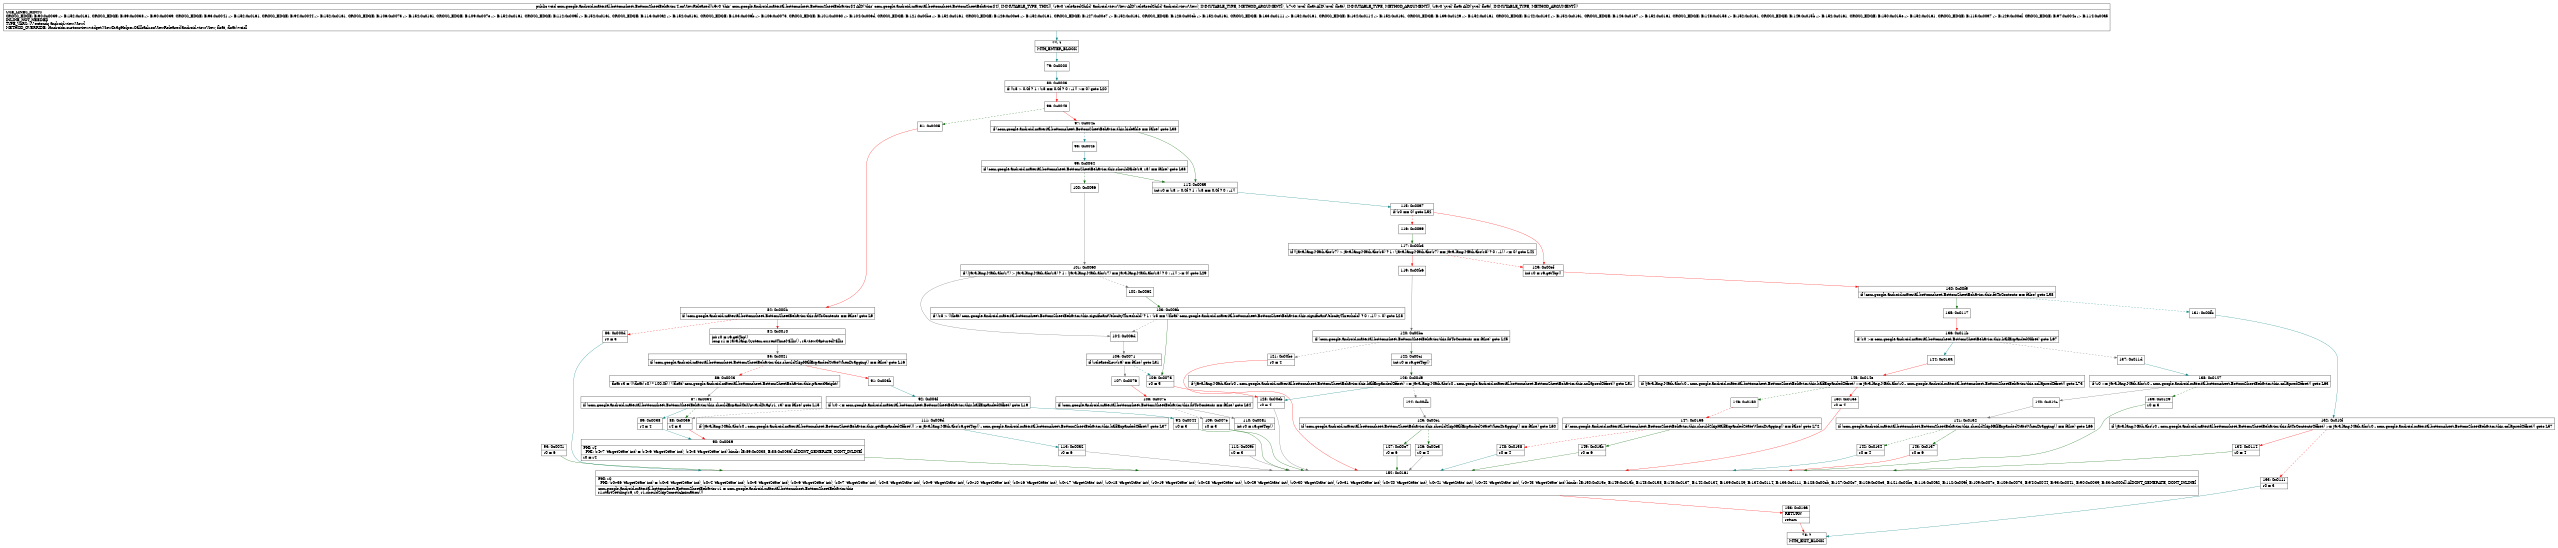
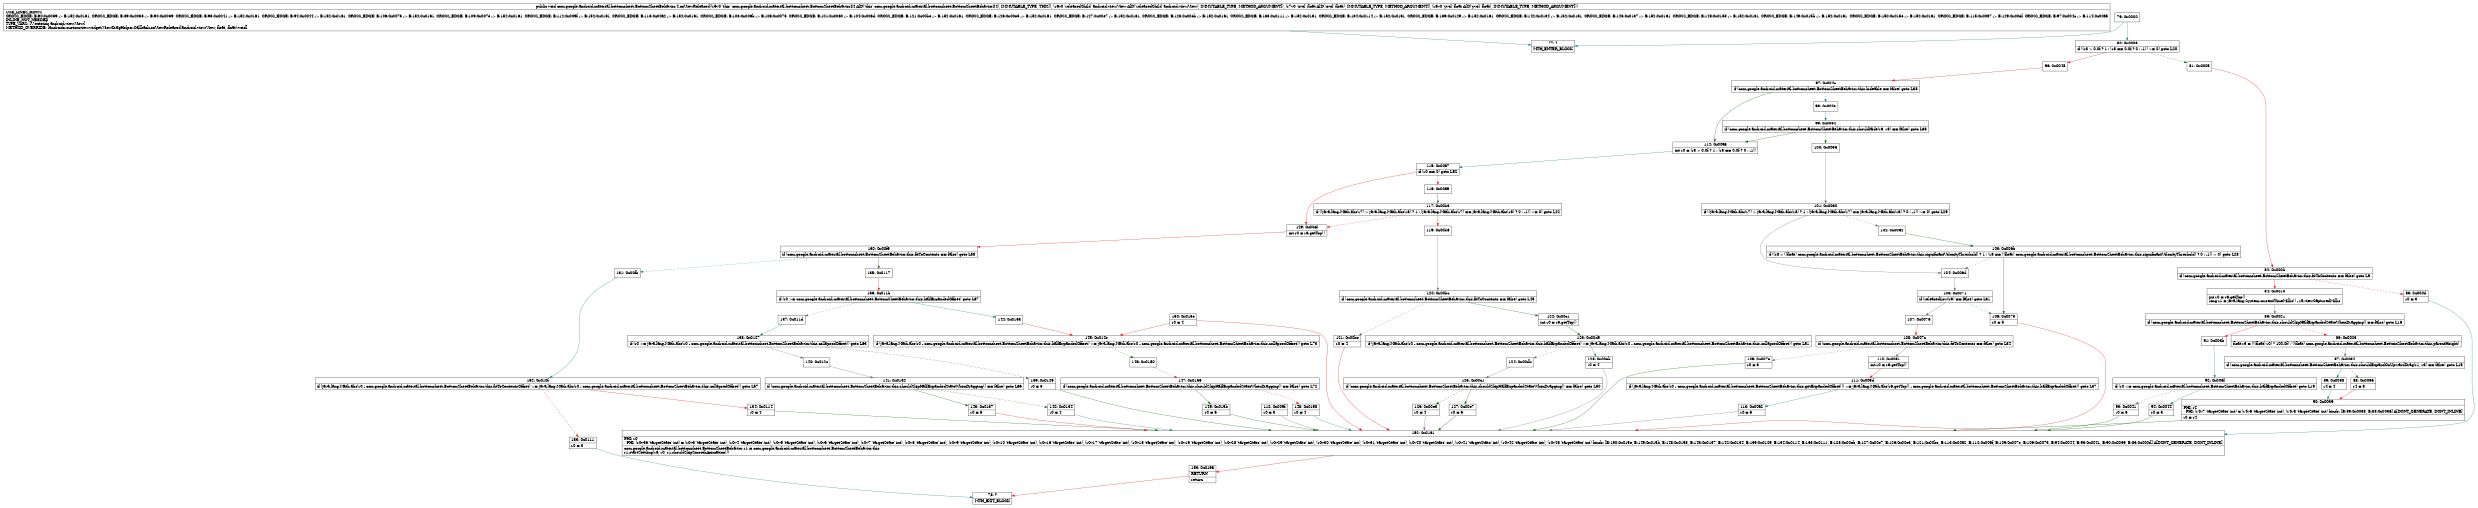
  digraph {
    node [shape=record]
    edge [color=red]
    n1 [label="{77\:\ ?|MTH_ENTER_BLOCK\l}"]
    n2 [label="{79\:\ 0x0000}"]
    n3 [label="{80\:\ 0x0003|if ((r8 \> 0.0f ? 1 : (r8 == 0.0f ? 0 : \-1)) \>= 0) goto L20\l}"]
    n4 [label="{81\:\ 0x0005}"]
    n5 [label="{96\:\ 0x0048}"]
    n6 [label="{82\:\ 0x000b|if (com.google.android.material.bottomsheet.BottomSheetBehavior.this.fitToContents == false) goto L9\l}"]
    n7 [label="{97\:\ 0x004c|if (com.google.android.material.bottomsheet.BottomSheetBehavior.this.hideable == false) goto L38\l}"]
    n8 [label="{83\:\ 0x000d|r0 = 3\l}"]
    n9 [label="{84\:\ 0x0010|int r0 = r6.getTop()\llong r1 = java.lang.System.currentTimeMillis() \- r5.viewCapturedMillis\l}"]
    n10 [label="{152\:\ 0x0161|PHI: r0 \l  PHI: (r0v36 'targetState' int) = (r0v3 'targetState' int), (r0v4 'targetState' int), (r0v5 'targetState' int), (r0v6 'targetState' int), (r0v7 'targetState' int), (r0v8 'targetState' int), (r0v9 'targetState' int), (r0v10 'targetState' int), (r0v16 'targetState' int), (r0v17 'targetState' int), (r0v18 'targetState' int), (r0v19 'targetState' int), (r0v28 'targetState' int), (r0v29 'targetState' int), (r0v30 'targetState' int), (r0v31 'targetState' int), (r0v40 'targetState' int), (r0v41 'targetState' int), (r0v42 'targetState' int), (r0v43 'targetState' int) binds: [B:150:0x015e, B:149:0x015b, B:148:0x0158, B:143:0x0137, B:142:0x0134, B:139:0x0129, B:134:0x0114, B:133:0x0111, B:128:0x00eb, B:127:0x00e7, B:126:0x00e3, B:121:0x00be, B:113:0x00a2, B:112:0x009f, B:109:0x007e, B:106:0x0073, B:94:0x0044, B:93:0x0041, B:90:0x0039, B:83:0x000d] A[DONT_GENERATE, DONT_INLINE]\l|com.google.android.material.bottomsheet.BottomSheetBehavior r1 = com.google.android.material.bottomsheet.BottomSheetBehavior.this\lr1.startSettling(r6, r0, r1.shouldSkipSmoothAnimation())\l}"]
    n11 [label="{85\:\ 0x0021|if (com.google.android.material.bottomsheet.BottomSheetBehavior.this.shouldSkipHalfExpandedStateWhenDragging() == false) goto L16\l}"]
    n12 [label="{153\:\ 0x016a|RETURN\l|return\l}"]
    n13 [label="{78\:\ ?|MTH_EXIT_BLOCK\l}"]
    n14 [label="{86\:\ 0x0023|float r3 = (((float) r0) * 100.0f) \/ ((float) com.google.android.material.bottomsheet.BottomSheetBehavior.this.parentHeight)\l}"]
    n15 [label="{91\:\ 0x003b}"]
    n16 [label="{87\:\ 0x0034|if (com.google.android.material.bottomsheet.BottomSheetBehavior.this.shouldExpandOnUpwardDrag(r1, r3) == false) goto L15\l}"]
    n17 [label="{92\:\ 0x003f|if (r0 \<= com.google.android.material.bottomsheet.BottomSheetBehavior.this.halfExpandedOffset) goto L19\l}"]
    n18 [label="{88\:\ 0x0036|r4 = 3\l}"]
    n19 [label="{89\:\ 0x0038|r4 = 4\l}"]
    n20 [label="{90\:\ 0x0039|PHI: r4 \l  PHI: (r4v7 'targetState' int) = (r4v6 'targetState' int), (r4v8 'targetState' int) binds: [B:89:0x0038, B:88:0x0036] A[DONT_GENERATE, DONT_INLINE]\l|r0 = r4\l}"]
    n21 [label="{93\:\ 0x0041|r0 = 6\l}"]
    n22 [label="{94\:\ 0x0044|r0 = 3\l}"]
    n23 [label="{98\:\ 0x004e}"]
    n24 [label="{114\:\ 0x00a5|int r0 = (r8 \> 0.0f ? 1 : (r8 == 0.0f ? 0 : \-1))\l}"]
    n25 [label="{99\:\ 0x0054|if (com.google.android.material.bottomsheet.BottomSheetBehavior.this.shouldHide(r6, r8) == false) goto L38\l}"]
    n26 [label="{115\:\ 0x00a7|if (r0 == 0) goto L52\l}"]
    n27 [label="{100\:\ 0x0056}"]
    n28 [label="{101\:\ 0x0060|if ((java.lang.Math.abs(r7) \> java.lang.Math.abs(r8) ? 1 : (java.lang.Math.abs(r7) == java.lang.Math.abs(r8) ? 0 : \-1)) \>= 0) goto L29\l}"]
    n29 [label="{102\:\ 0x0062}"]
    n30 [label="{104\:\ 0x006d}"]
    n31 [label="{103\:\ 0x006b|if ((r8 \> ((float) com.google.android.material.bottomsheet.BottomSheetBehavior.this.significantVelocityThreshold) ? 1 : (r8 == ((float) com.google.android.material.bottomsheet.BottomSheetBehavior.this.significantVelocityThreshold) ? 0 : \-1)) \> 0) goto L28\l}"]
    n32 [label="{105\:\ 0x0071|if (releasedLow(r6) == false) goto L31\l}"]
    n33 [label="{106\:\ 0x0073|r0 = 5\l}"]
    n34 [label="{107\:\ 0x0076}"]
    n35 [label="{108\:\ 0x007c|if (com.google.android.material.bottomsheet.BottomSheetBehavior.this.fitToContents == false) goto L34\l}"]
    n36 [label="{109\:\ 0x007e|r0 = 3\l}"]
    n37 [label="{110\:\ 0x0081|int r0 = r6.getTop()\l}"]
    n38 [label="{111\:\ 0x009d|if (java.lang.Math.abs(r0 \- com.google.android.material.bottomsheet.BottomSheetBehavior.this.getExpandedOffset()) \>= java.lang.Math.abs(r6.getTop() \- com.google.android.material.bottomsheet.BottomSheetBehavior.this.halfExpandedOffset)) goto L37\l}"]
    n39 [label="{113\:\ 0x00a2|r0 = 6\l}"]
    n40 [label="{112\:\ 0x009f|r0 = 3\l}"]
    n41 [label="{116\:\ 0x00a9}"]
    n42 [label="{129\:\ 0x00ef|int r0 = r6.getTop()\l}"]
    n43 [label="{117\:\ 0x00b3|if ((java.lang.Math.abs(r7) \> java.lang.Math.abs(r8) ? 1 : (java.lang.Math.abs(r7) == java.lang.Math.abs(r8) ? 0 : \-1)) \<= 0) goto L42\l}"]
    n44 [label="{130\:\ 0x00f9|if (com.google.android.material.bottomsheet.BottomSheetBehavior.this.fitToContents == false) goto L58\l}"]
    n45 [label="{119\:\ 0x00b6}"]
    n46 [label="{120\:\ 0x00bc|if (com.google.android.material.bottomsheet.BottomSheetBehavior.this.fitToContents == false) goto L45\l}"]
    n47 [label="{121\:\ 0x00be|r0 = 4\l}"]
    n48 [label="{122\:\ 0x00c1|int r0 = r6.getTop()\l}"]
    n49 [label="{123\:\ 0x00d9|if (java.lang.Math.abs(r0 \- com.google.android.material.bottomsheet.BottomSheetBehavior.this.halfExpandedOffset) \>= java.lang.Math.abs(r0 \- com.google.android.material.bottomsheet.BottomSheetBehavior.this.collapsedOffset)) goto L51\l}"]
    n50 [label="{124\:\ 0x00db}"]
    n51 [label="{128\:\ 0x00eb|r0 = 4\l}"]
    n52 [label="{125\:\ 0x00e1|if (com.google.android.material.bottomsheet.BottomSheetBehavior.this.shouldSkipHalfExpandedStateWhenDragging() == false) goto L50\l}"]
    n53 [label="{126\:\ 0x00e3|r0 = 4\l}"]
    n54 [label="{127\:\ 0x00e7|r0 = 6\l}"]
    n55 [label="{131\:\ 0x00fb}"]
    n56 [label="{135\:\ 0x0117}"]
    n57 [label="{132\:\ 0x010f|if (java.lang.Math.abs(r0 \- com.google.android.material.bottomsheet.BottomSheetBehavior.this.fitToContentsOffset) \>= java.lang.Math.abs(r0 \- com.google.android.material.bottomsheet.BottomSheetBehavior.this.collapsedOffset)) goto L57\l}"]
    n58 [label="{136\:\ 0x011b|if (r0 \>= com.google.android.material.bottomsheet.BottomSheetBehavior.this.halfExpandedOffset) goto L67\l}"]
    n59 [label="{133\:\ 0x0111|r0 = 3\l}"]
    n60 [label="{134\:\ 0x0114|r0 = 4\l}"]
    n61 [label="{137\:\ 0x011d}"]
    n62 [label="{144\:\ 0x013a}"]
    n63 [label="{138\:\ 0x0127|if (r0 \>= java.lang.Math.abs(r0 \- com.google.android.material.bottomsheet.BottomSheetBehavior.this.collapsedOffset)) goto L63\l}"]
    n64 [label="{145\:\ 0x014e|if (java.lang.Math.abs(r0 \- com.google.android.material.bottomsheet.BottomSheetBehavior.this.halfExpandedOffset) \>= java.lang.Math.abs(r0 \- com.google.android.material.bottomsheet.BottomSheetBehavior.this.collapsedOffset)) goto L73\l}"]
    n65 [label="{139\:\ 0x0129|r0 = 3\l}"]
    n66 [label="{140\:\ 0x012c}"]
    n67 [label="{141\:\ 0x0132|if (com.google.android.material.bottomsheet.BottomSheetBehavior.this.shouldSkipHalfExpandedStateWhenDragging() == false) goto L66\l}"]
    n68 [label="{142\:\ 0x0134|r0 = 4\l}"]
    n69 [label="{143\:\ 0x0137|r0 = 6\l}"]
    n70 [label="{146\:\ 0x0150}"]
    n71 [label="{150\:\ 0x015e|r0 = 4\l}"]
    n72 [label="{147\:\ 0x0156|if (com.google.android.material.bottomsheet.BottomSheetBehavior.this.shouldSkipHalfExpandedStateWhenDragging() == false) goto L72\l}"]
    n73 [label="{148\:\ 0x0158|r0 = 4\l}"]
    n74 [label="{149\:\ 0x015b|r0 = 6\l}"]
    n75 [label="{public void com.google.android.material.bottomsheet.BottomSheetBehavior.4.onViewReleased((r5v0 'this' com.google.android.material.bottomsheet.BottomSheetBehavior$4 A[D('this' com.google.android.material.bottomsheet.BottomSheetBehavior$4), IMMUTABLE_TYPE, THIS]), (r6v0 'releasedChild' android.view.View A[D('releasedChild' android.view.View), IMMUTABLE_TYPE, METHOD_ARGUMENT]), (r7v0 'xvel' float A[D('xvel' float), IMMUTABLE_TYPE, METHOD_ARGUMENT]), (r8v0 'yvel' float A[D('yvel' float), IMMUTABLE_TYPE, METHOD_ARGUMENT]))  | USE_LINES_HINTS\lCROSS_EDGE: B:90:0x0039 \-\> B:152:0x0161, CROSS_EDGE: B:89:0x0038 \-\> B:90:0x0039, CROSS_EDGE: B:93:0x0041 \-\> B:152:0x0161, CROSS_EDGE: B:94:0x0044 \-\> B:152:0x0161, CROSS_EDGE: B:106:0x0073 \-\> B:152:0x0161, CROSS_EDGE: B:109:0x007e \-\> B:152:0x0161, CROSS_EDGE: B:112:0x009f \-\> B:152:0x0161, CROSS_EDGE: B:113:0x00a2 \-\> B:152:0x0161, CROSS_EDGE: B:103:0x006b \-\> B:106:0x0073, CROSS_EDGE: B:101:0x0060 \-\> B:104:0x006d, CROSS_EDGE: B:121:0x00be \-\> B:152:0x0161, CROSS_EDGE: B:126:0x00e3 \-\> B:152:0x0161, CROSS_EDGE: B:127:0x00e7 \-\> B:152:0x0161, CROSS_EDGE: B:128:0x00eb \-\> B:152:0x0161, CROSS_EDGE: B:133:0x0111 \-\> B:152:0x0161, CROSS_EDGE: B:134:0x0114 \-\> B:152:0x0161, CROSS_EDGE: B:139:0x0129 \-\> B:152:0x0161, CROSS_EDGE: B:142:0x0134 \-\> B:152:0x0161, CROSS_EDGE: B:143:0x0137 \-\> B:152:0x0161, CROSS_EDGE: B:148:0x0158 \-\> B:152:0x0161, CROSS_EDGE: B:149:0x015b \-\> B:152:0x0161, CROSS_EDGE: B:150:0x015e \-\> B:152:0x0161, CROSS_EDGE: B:115:0x00a7 \-\> B:129:0x00ef, CROSS_EDGE: B:97:0x004c \-\> B:114:0x00a5\lINLINE_NOT_NEEDED\lTYPE_VARS: [V extends android.view.View]\lMETHOD_OVERRIDE: [androidx.customview.widget.ViewDragHelper.Callback.onViewReleased(android.view.View, float, float):void]\l}"]
-   n1 -> n2 [color=teal]
+   n2 -> n1 [color=teal]
    n2 -> n3 [color=teal]
-   n5 -> n4 [color=darkgreen style=dashed]
+   n3 -> n4 [color=darkgreen style=dashed]
    n3 -> n5
    n4 -> n6
    n5 -> n7
    n6 -> n8 [style=dashed]
    n6 -> n9
    n7 -> n23 [color=teal style=dashed]
    n7 -> n24 [color=darkgreen]
    n8 -> n10 [color=teal]
    n9 -> n11 [color=gray40]
    n10 -> n12
    n11 -> n14 [style=dashed]
    n11 -> n15
    n12 -> n13
    n14 -> n16 [color=gray40]
    n15 -> n17 [color=teal]
    n16 -> n18 [color=darkgreen style=dashed]
    n16 -> n19 [color=teal]
-   n17 -> n18 [color=gray40 style=dashed]
+   n17 -> n21 [color=gray40 style=dashed]
    n17 -> n22 [color=teal]
    n18 -> n20
    n19 -> n20 [color=teal]
    n20 -> n10 [color=darkgreen]
    n21 -> n10 [color=darkgreen]
    n22 -> n10 [color=darkgreen]
    n23 -> n25 [color=teal]
    n24 -> n26 [color=teal]
    n25 -> n24 [color=darkgreen]
    n25 -> n27 [color=darkgreen style=dashed]
    n26 -> n41 [style=dashed]
    n26 -> n42
    n27 -> n28 [color=gray40]
    n28 -> n29 [color=gray40 style=dashed]
    n28 -> n30 [color=gray40]
    n29 -> n31 [color=darkgreen]
    n30 -> n32 [color=gray40]
    n31 -> n30 [color=gray40 style=dashed]
    n31 -> n33 [color=darkgreen]
    n32 -> n33 [color=teal style=dashed]
    n32 -> n34 [color=gray40]
-   n33 -> n51
+   n33 -> n10
    n34 -> n35
    n35 -> n36 [color=gray40 style=dashed]
    n35 -> n37 [color=gray40]
    n36 -> n10 [color=darkgreen]
+   n37 -> n38
    n38 -> n39 [color=teal]
    n39 -> n10 [color=gray40]
    n40 -> n10 [color=gray40]
    n41 -> n43 [color=darkgreen]
    n42 -> n44
    n43 -> n42 [style=dashed]
    n43 -> n45
    n44 -> n55 [color=teal style=dashed]
    n44 -> n56 [color=darkgreen]
    n45 -> n46 [color=gray40]
    n46 -> n47 [color=gray40 style=dashed]
    n46 -> n48 [color=darkgreen]
    n47 -> n10
    n48 -> n49 [color=darkgreen]
    n49 -> n50 [color=gray40 style=dashed]
    n49 -> n51 [color=teal]
    n50 -> n52 [color=gray40]
    n51 -> n10 [color=gray40]
    n52 -> n53 [color=darkgreen style=dashed]
    n52 -> n54 [color=darkgreen]
    n53 -> n10 [color=gray40]
    n54 -> n10 [color=darkgreen]
    n55 -> n57 [color=teal]
    n56 -> n58
    n57 -> n59 [style=dashed]
    n57 -> n60
    n58 -> n61 [color=gray40 style=dashed]
    n58 -> n62 [color=teal]
    n59 -> n13 [color=teal]
    n60 -> n10 [color=darkgreen]
    n61 -> n63 [color=teal]
    n62 -> n64
    n63 -> n65 [color=darkgreen style=dashed]
    n63 -> n66 [color=gray40]
    n64 -> n70 [color=darkgreen style=dashed]
-   n64 -> n71
+   n71 -> n64
    n65 -> n10 [color=darkgreen]
    n66 -> n67 [color=gray40]
    n67 -> n68 [color=darkgreen style=dashed]
    n67 -> n69 [color=darkgreen]
    n68 -> n10 [color=teal]
    n69 -> n10
    n70 -> n72 [style=dashed]
    n71 -> n10
    n72 -> n73 [style=dashed]
    n72 -> n74 [color=darkgreen]
    n73 -> n10 [color=teal]
    n74 -> n10 [color=darkgreen]
    n75 -> n1 [color=teal]
  }
